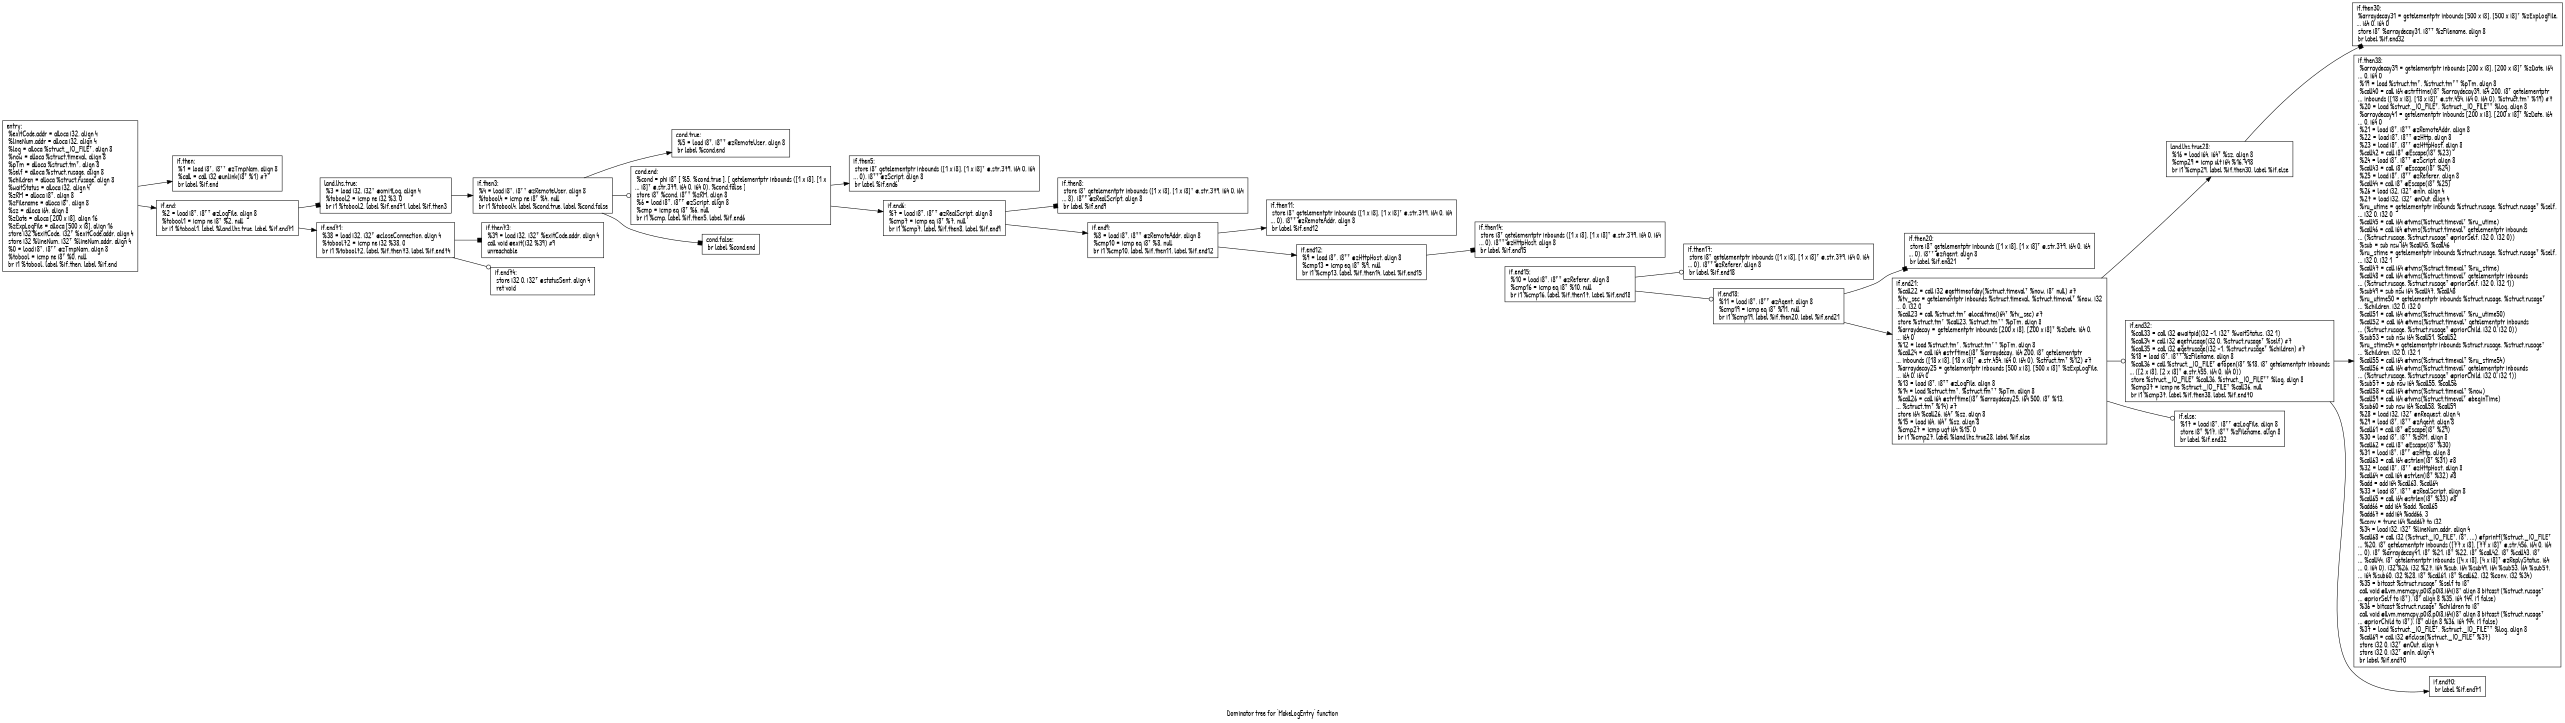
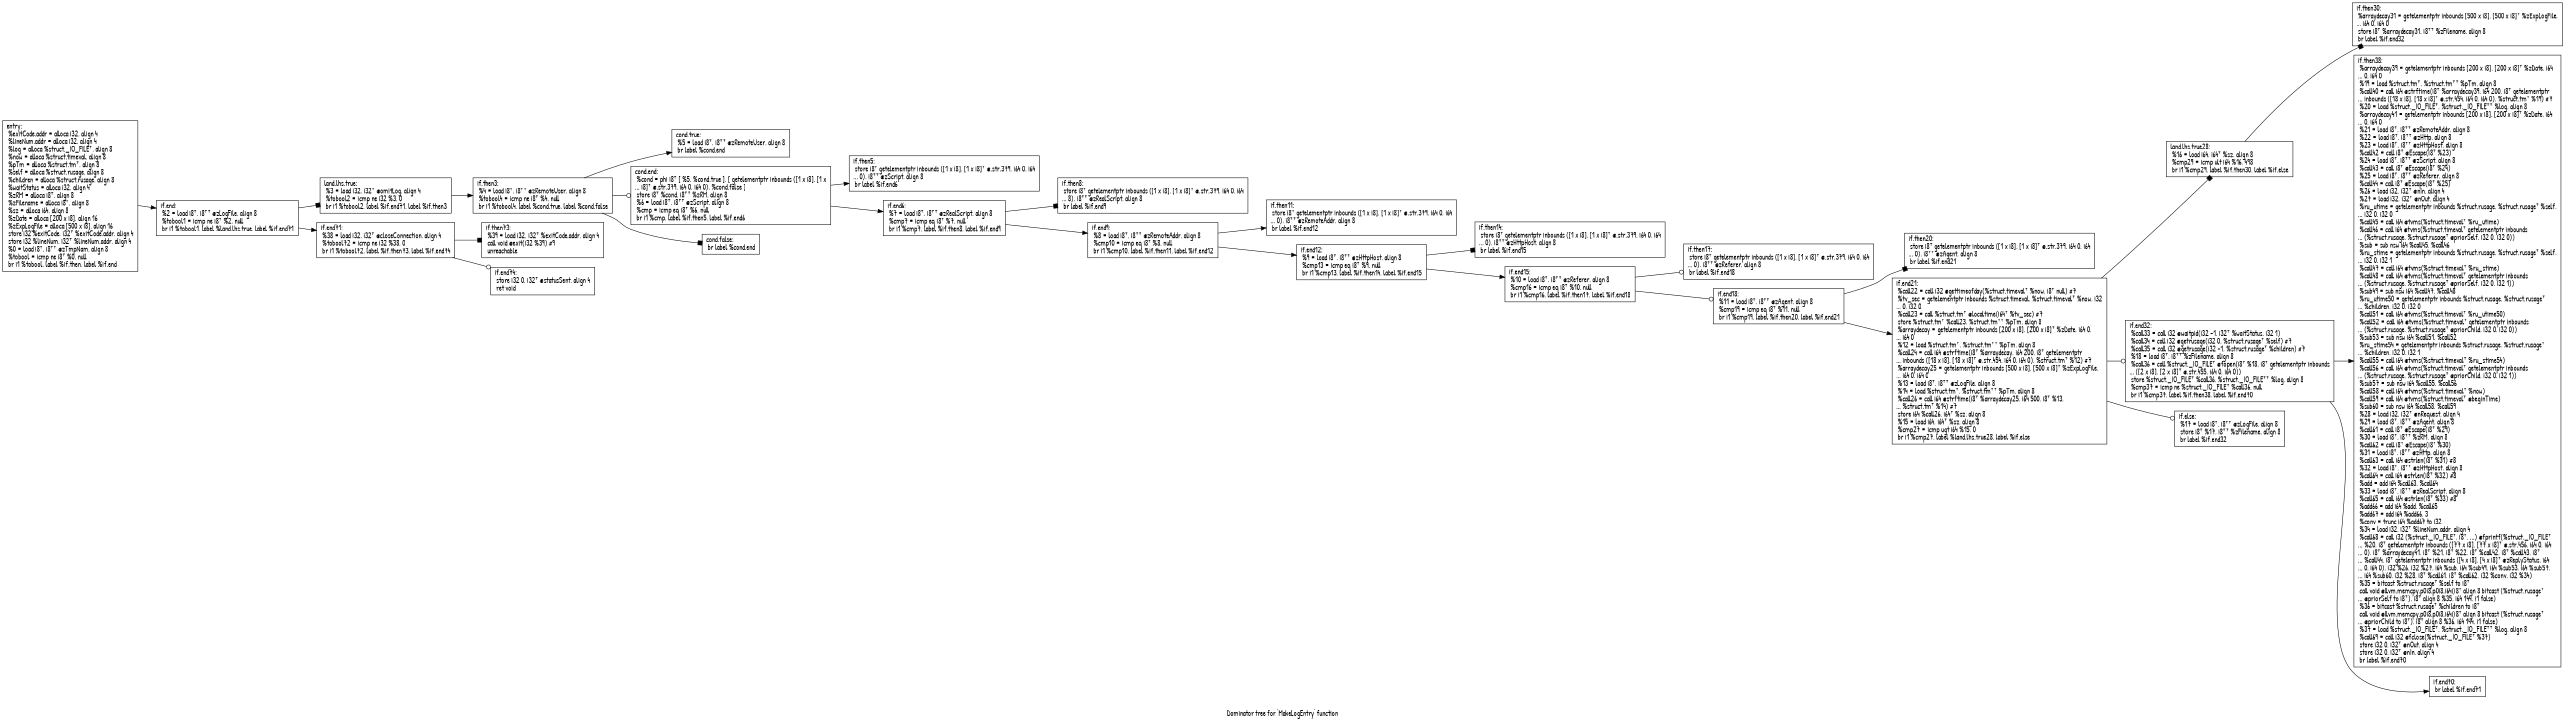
  digraph {
    fontname="Patrick Hand"
    label="Dominator tree for 'MakeLogEntry' function"
    rankdir=LR
    node [fontname="Patrick Hand" shape=record]
    edge [arrowhead=normal fontname="Patrick Hand"]
    n1 [label="{entry:\l  %exitCode.addr = alloca i32, align 4\l  %lineNum.addr = alloca i32, align 4\l  %log = alloca %struct._IO_FILE*, align 8\l  %now = alloca %struct.timeval, align 8\l  %pTm = alloca %struct.tm*, align 8\l  %self = alloca %struct.rusage, align 8\l  %children = alloca %struct.rusage, align 8\l  %waitStatus = alloca i32, align 4\l  %zRM = alloca i8*, align 8\l  %zFilename = alloca i8*, align 8\l  %sz = alloca i64, align 8\l  %zDate = alloca [200 x i8], align 16\l  %zExpLogFile = alloca [500 x i8], align 16\l  store i32 %exitCode, i32* %exitCode.addr, align 4\l  store i32 %lineNum, i32* %lineNum.addr, align 4\l  %0 = load i8*, i8** @zTmpNam, align 8\l  %tobool = icmp ne i8* %0, null\l  br i1 %tobool, label %if.then, label %if.end\l}"]
-   n2 [label="{if.then:                                          \l  %1 = load i8*, i8** @zTmpNam, align 8\l  %call = call i32 @unlink(i8* %1) #7\l  br label %if.end\l}"]
    n3 [label="{if.end:                                           \l  %2 = load i8*, i8** @zLogFile, align 8\l  %tobool1 = icmp ne i8* %2, null\l  br i1 %tobool1, label %land.lhs.true, label %if.end71\l}"]
    n4 [label="{land.lhs.true:                                    \l  %3 = load i32, i32* @omitLog, align 4\l  %tobool2 = icmp ne i32 %3, 0\l  br i1 %tobool2, label %if.end71, label %if.then3\l}"]
    n5 [label="{if.end71:                                         \l  %38 = load i32, i32* @closeConnection, align 4\l  %tobool72 = icmp ne i32 %38, 0\l  br i1 %tobool72, label %if.then73, label %if.end74\l}"]
    n6 [label="{if.then3:                                         \l  %4 = load i8*, i8** @zRemoteUser, align 8\l  %tobool4 = icmp ne i8* %4, null\l  br i1 %tobool4, label %cond.true, label %cond.false\l}"]
    n7 [label="{if.then73:                                        \l  %39 = load i32, i32* %exitCode.addr, align 4\l  call void @exit(i32 %39) #9\l  unreachable\l}"]
    n8 [label="{if.end74:                                         \l  store i32 0, i32* @statusSent, align 4\l  ret void\l}"]
    n9 [label="{cond.true:                                        \l  %5 = load i8*, i8** @zRemoteUser, align 8\l  br label %cond.end\l}"]
    n10 [label="{cond.end:                                         \l  %cond = phi i8* [ %5, %cond.true ], [ getelementptr inbounds ([1 x i8], [1 x\l... i8]* @.str.379, i64 0, i64 0), %cond.false ]\l  store i8* %cond, i8** %zRM, align 8\l  %6 = load i8*, i8** @zScript, align 8\l  %cmp = icmp eq i8* %6, null\l  br i1 %cmp, label %if.then5, label %if.end6\l}"]
    n11 [label="{cond.false:                                       \l  br label %cond.end\l}"]
    n12 [label="{if.then5:                                         \l  store i8* getelementptr inbounds ([1 x i8], [1 x i8]* @.str.379, i64 0, i64\l... 0), i8** @zScript, align 8\l  br label %if.end6\l}"]
    n13 [label="{if.end6:                                          \l  %7 = load i8*, i8** @zRealScript, align 8\l  %cmp7 = icmp eq i8* %7, null\l  br i1 %cmp7, label %if.then8, label %if.end9\l}"]
    n14 [label="{if.then8:                                         \l  store i8* getelementptr inbounds ([1 x i8], [1 x i8]* @.str.379, i64 0, i64\l... 8), i8** @zRealScript, align 8\l  br label %if.end9\l}"]
    n15 [label="{if.end9:                                          \l  %8 = load i8*, i8** @zRemoteAddr, align 8\l  %cmp10 = icmp eq i8* %8, null\l  br i1 %cmp10, label %if.then11, label %if.end12\l}"]
    n16 [label="{if.then11:                                        \l  store i8* getelementptr inbounds ([1 x i8], [1 x i8]* @.str.379, i64 0, i64\l... 0), i8** @zRemoteAddr, align 8\l  br label %if.end12\l}"]
    n17 [label="{if.end12:                                         \l  %9 = load i8*, i8** @zHttpHost, align 8\l  %cmp13 = icmp eq i8* %9, null\l  br i1 %cmp13, label %if.then14, label %if.end15\l}"]
    n18 [label="{if.then14:                                        \l  store i8* getelementptr inbounds ([1 x i8], [1 x i8]* @.str.379, i64 0, i64\l... 0), i8** @zHttpHost, align 8\l  br label %if.end15\l}"]
    n19 [label="{if.end15:                                         \l  %10 = load i8*, i8** @zReferer, align 8\l  %cmp16 = icmp eq i8* %10, null\l  br i1 %cmp16, label %if.then17, label %if.end18\l}"]
    n20 [label="{if.then17:                                        \l  store i8* getelementptr inbounds ([1 x i8], [1 x i8]* @.str.379, i64 0, i64\l... 0), i8** @zReferer, align 8\l  br label %if.end18\l}"]
    n21 [label="{if.end18:                                         \l  %11 = load i8*, i8** @zAgent, align 8\l  %cmp19 = icmp eq i8* %11, null\l  br i1 %cmp19, label %if.then20, label %if.end21\l}"]
    n22 [label="{if.then20:                                        \l  store i8* getelementptr inbounds ([1 x i8], [1 x i8]* @.str.379, i64 0, i64\l... 0), i8** @zAgent, align 8\l  br label %if.end21\l}"]
    n23 [label="{if.end21:                                         \l  %call22 = call i32 @gettimeofday(%struct.timeval* %now, i8* null) #7\l  %tv_sec = getelementptr inbounds %struct.timeval, %struct.timeval* %now, i32\l... 0, i32 0\l  %call23 = call %struct.tm* @localtime(i64* %tv_sec) #7\l  store %struct.tm* %call23, %struct.tm** %pTm, align 8\l  %arraydecay = getelementptr inbounds [200 x i8], [200 x i8]* %zDate, i64 0,\l... i64 0\l  %12 = load %struct.tm*, %struct.tm** %pTm, align 8\l  %call24 = call i64 @strftime(i8* %arraydecay, i64 200, i8* getelementptr\l... inbounds ([18 x i8], [18 x i8]* @.str.454, i64 0, i64 0), %struct.tm* %12) #7\l  %arraydecay25 = getelementptr inbounds [500 x i8], [500 x i8]* %zExpLogFile,\l... i64 0, i64 0\l  %13 = load i8*, i8** @zLogFile, align 8\l  %14 = load %struct.tm*, %struct.tm** %pTm, align 8\l  %call26 = call i64 @strftime(i8* %arraydecay25, i64 500, i8* %13,\l... %struct.tm* %14) #7\l  store i64 %call26, i64* %sz, align 8\l  %15 = load i64, i64* %sz, align 8\l  %cmp27 = icmp ugt i64 %15, 0\l  br i1 %cmp27, label %land.lhs.true28, label %if.else\l}"]
    n24 [label="{land.lhs.true28:                                  \l  %16 = load i64, i64* %sz, align 8\l  %cmp29 = icmp ult i64 %16, 498\l  br i1 %cmp29, label %if.then30, label %if.else\l}"]
    n25 [label="{if.end32:                                         \l  %call33 = call i32 @waitpid(i32 -1, i32* %waitStatus, i32 1)\l  %call34 = call i32 @getrusage(i32 0, %struct.rusage* %self) #7\l  %call35 = call i32 @getrusage(i32 -1, %struct.rusage* %children) #7\l  %18 = load i8*, i8** %zFilename, align 8\l  %call36 = call %struct._IO_FILE* @fopen(i8* %18, i8* getelementptr inbounds\l... ([2 x i8], [2 x i8]* @.str.455, i64 0, i64 0))\l  store %struct._IO_FILE* %call36, %struct._IO_FILE** %log, align 8\l  %cmp37 = icmp ne %struct._IO_FILE* %call36, null\l  br i1 %cmp37, label %if.then38, label %if.end70\l}"]
    n26 [label="{if.else:                                          \l  %17 = load i8*, i8** @zLogFile, align 8\l  store i8* %17, i8** %zFilename, align 8\l  br label %if.end32\l}"]
    n27 [label="{if.then30:                                        \l  %arraydecay31 = getelementptr inbounds [500 x i8], [500 x i8]* %zExpLogFile,\l... i64 0, i64 0\l  store i8* %arraydecay31, i8** %zFilename, align 8\l  br label %if.end32\l}"]
    n28 [label="{if.then38:                                        \l  %arraydecay39 = getelementptr inbounds [200 x i8], [200 x i8]* %zDate, i64\l... 0, i64 0\l  %19 = load %struct.tm*, %struct.tm** %pTm, align 8\l  %call40 = call i64 @strftime(i8* %arraydecay39, i64 200, i8* getelementptr\l... inbounds ([18 x i8], [18 x i8]* @.str.454, i64 0, i64 0), %struct.tm* %19) #7\l  %20 = load %struct._IO_FILE*, %struct._IO_FILE** %log, align 8\l  %arraydecay41 = getelementptr inbounds [200 x i8], [200 x i8]* %zDate, i64\l... 0, i64 0\l  %21 = load i8*, i8** @zRemoteAddr, align 8\l  %22 = load i8*, i8** @zHttp, align 8\l  %23 = load i8*, i8** @zHttpHost, align 8\l  %call42 = call i8* @Escape(i8* %23)\l  %24 = load i8*, i8** @zScript, align 8\l  %call43 = call i8* @Escape(i8* %24)\l  %25 = load i8*, i8** @zReferer, align 8\l  %call44 = call i8* @Escape(i8* %25)\l  %26 = load i32, i32* @nIn, align 4\l  %27 = load i32, i32* @nOut, align 4\l  %ru_utime = getelementptr inbounds %struct.rusage, %struct.rusage* %self,\l... i32 0, i32 0\l  %call45 = call i64 @tvms(%struct.timeval* %ru_utime)\l  %call46 = call i64 @tvms(%struct.timeval* getelementptr inbounds\l... (%struct.rusage, %struct.rusage* @priorSelf, i32 0, i32 0))\l  %sub = sub nsw i64 %call45, %call46\l  %ru_stime = getelementptr inbounds %struct.rusage, %struct.rusage* %self,\l... i32 0, i32 1\l  %call47 = call i64 @tvms(%struct.timeval* %ru_stime)\l  %call48 = call i64 @tvms(%struct.timeval* getelementptr inbounds\l... (%struct.rusage, %struct.rusage* @priorSelf, i32 0, i32 1))\l  %sub49 = sub nsw i64 %call47, %call48\l  %ru_utime50 = getelementptr inbounds %struct.rusage, %struct.rusage*\l... %children, i32 0, i32 0\l  %call51 = call i64 @tvms(%struct.timeval* %ru_utime50)\l  %call52 = call i64 @tvms(%struct.timeval* getelementptr inbounds\l... (%struct.rusage, %struct.rusage* @priorChild, i32 0, i32 0))\l  %sub53 = sub nsw i64 %call51, %call52\l  %ru_stime54 = getelementptr inbounds %struct.rusage, %struct.rusage*\l... %children, i32 0, i32 1\l  %call55 = call i64 @tvms(%struct.timeval* %ru_stime54)\l  %call56 = call i64 @tvms(%struct.timeval* getelementptr inbounds\l... (%struct.rusage, %struct.rusage* @priorChild, i32 0, i32 1))\l  %sub57 = sub nsw i64 %call55, %call56\l  %call58 = call i64 @tvms(%struct.timeval* %now)\l  %call59 = call i64 @tvms(%struct.timeval* @beginTime)\l  %sub60 = sub nsw i64 %call58, %call59\l  %28 = load i32, i32* @nRequest, align 4\l  %29 = load i8*, i8** @zAgent, align 8\l  %call61 = call i8* @Escape(i8* %29)\l  %30 = load i8*, i8** %zRM, align 8\l  %call62 = call i8* @Escape(i8* %30)\l  %31 = load i8*, i8** @zHttp, align 8\l  %call63 = call i64 @strlen(i8* %31) #8\l  %32 = load i8*, i8** @zHttpHost, align 8\l  %call64 = call i64 @strlen(i8* %32) #8\l  %add = add i64 %call63, %call64\l  %33 = load i8*, i8** @zRealScript, align 8\l  %call65 = call i64 @strlen(i8* %33) #8\l  %add66 = add i64 %add, %call65\l  %add67 = add i64 %add66, 3\l  %conv = trunc i64 %add67 to i32\l  %34 = load i32, i32* %lineNum.addr, align 4\l  %call68 = call i32 (%struct._IO_FILE*, i8*, ...) @fprintf(%struct._IO_FILE*\l... %20, i8* getelementptr inbounds ([77 x i8], [77 x i8]* @.str.456, i64 0, i64\l... 0), i8* %arraydecay41, i8* %21, i8* %22, i8* %call42, i8* %call43, i8*\l... %call44, i8* getelementptr inbounds ([4 x i8], [4 x i8]* @zReplyStatus, i64\l... 0, i64 0), i32 %26, i32 %27, i64 %sub, i64 %sub49, i64 %sub53, i64 %sub57,\l... i64 %sub60, i32 %28, i8* %call61, i8* %call62, i32 %conv, i32 %34)\l  %35 = bitcast %struct.rusage* %self to i8*\l  call void @llvm.memcpy.p0i8.p0i8.i64(i8* align 8 bitcast (%struct.rusage*\l... @priorSelf to i8*), i8* align 8 %35, i64 144, i1 false)\l  %36 = bitcast %struct.rusage* %children to i8*\l  call void @llvm.memcpy.p0i8.p0i8.i64(i8* align 8 bitcast (%struct.rusage*\l... @priorChild to i8*), i8* align 8 %36, i64 144, i1 false)\l  %37 = load %struct._IO_FILE*, %struct._IO_FILE** %log, align 8\l  %call69 = call i32 @fclose(%struct._IO_FILE* %37)\l  store i32 0, i32* @nOut, align 4\l  store i32 0, i32* @nIn, align 4\l  br label %if.end70\l}"]
    n29 [label="{if.end70:                                         \l  br label %if.end71\l}"]
-   n1 -> n2
    n1 -> n3
    n3 -> n4 [arrowhead=box]
    n3 -> n5
    n4 -> n6
    n5 -> n7 [arrowhead=box]
    n5 -> n8 [arrowhead=odot]
    n6 -> n9
    n6 -> n10 [arrowhead=odot]
    n6 -> n11 [arrowhead=box]
    n10 -> n12
    n10 -> n13
    n13 -> n14 [arrowhead=box]
    n13 -> n15
    n15 -> n16
    n15 -> n17
    n17 -> n18 [arrowhead=box]
+   n17 -> n19
    n19 -> n20 [arrowhead=odot]
    n19 -> n21 [arrowhead=odot]
    n21 -> n22 [arrowhead=box]
    n21 -> n23
-   n23 -> n24
+   n23 -> n24 [arrowhead=box]
    n23 -> n25 [arrowhead=odot]
    n23 -> n26 [arrowhead=odot]
    n24 -> n27 [arrowhead=box]
    n25 -> n28
    n25 -> n29
  }
